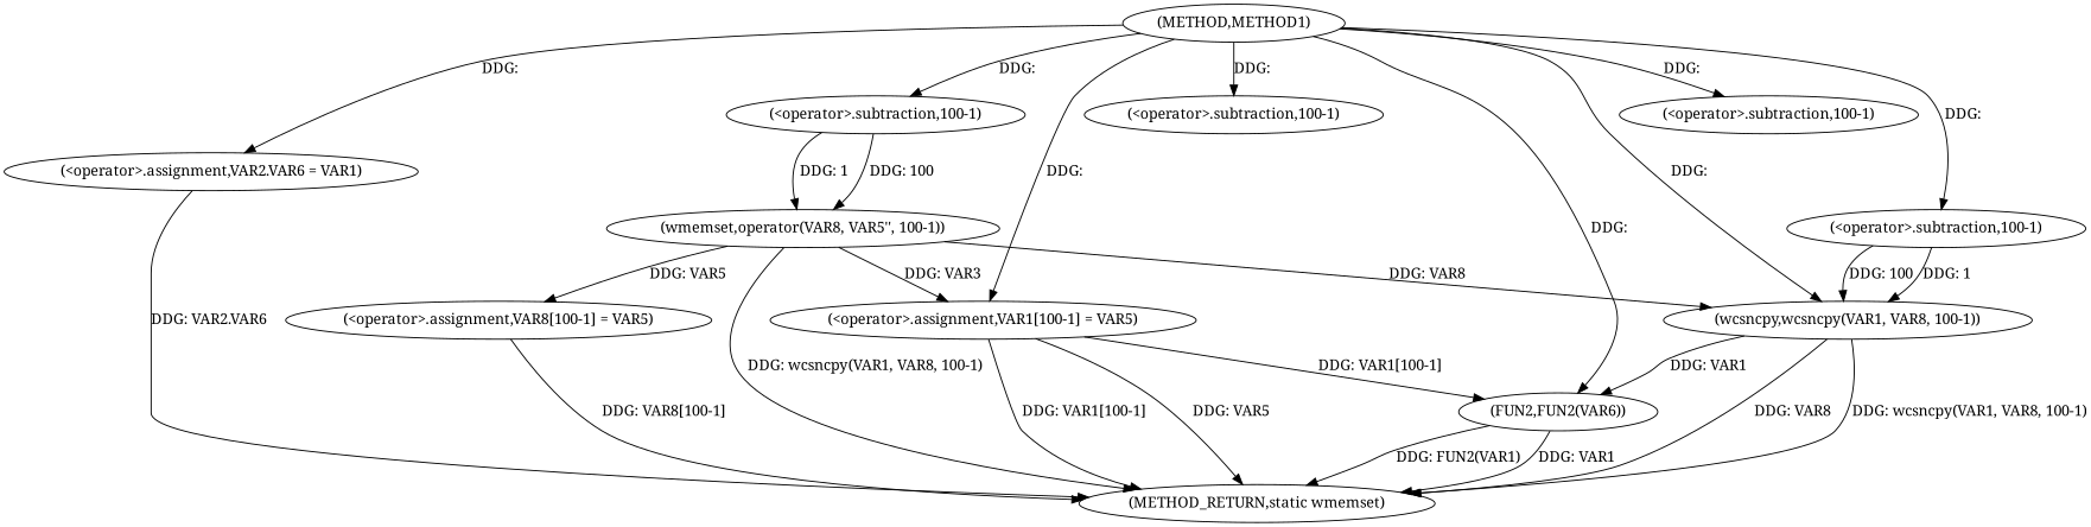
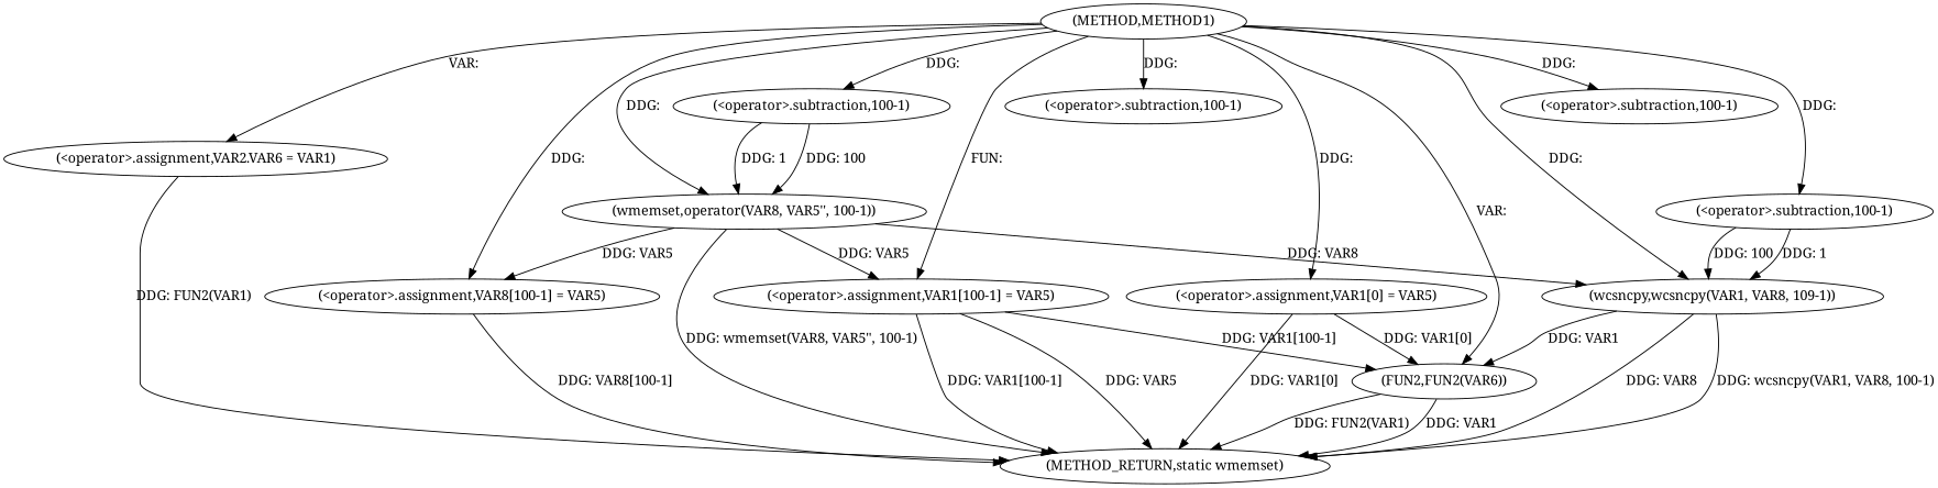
  digraph {
    fontname="Noto Serif"
    node [fontname="Noto Serif"]
    edge [fontname="Noto Serif"]
    n1 [label="(METHOD,METHOD1)"]
+   n2 [label="(<operator>.assignment,VAR1[0] = VAR5)"]
    n3 [label="(<operator>.assignment,VAR2.VAR6 = VAR1)"]
    n4 [label="(wmemset,operator(VAR8, VAR5'', 100-1))"]
    n5 [label="(<operator>.subtraction,100-1)"]
    n6 [label="(<operator>.assignment,VAR8[100-1] = VAR5)"]
    n7 [label="(<operator>.subtraction,100-1)"]
-   n8 [label="(wcsncpy,wcsncpy(VAR1, VAR8, 100-1))"]
+   n8 [label="(wcsncpy,wcsncpy(VAR1, VAR8, 109-1))"]
    n9 [label="(<operator>.subtraction,100-1)"]
    n10 [label="(<operator>.assignment,VAR1[100-1] = VAR5)"]
    n11 [label="(<operator>.subtraction,100-1)"]
    n12 [label="(FUN2,FUN2(VAR6))"]
    n13 [label="(METHOD_RETURN,static wmemset)"]
-   n1 -> n3 [label="DDG: "]
+   n1 -> n2 [label="DDG: "]
+   n1 -> n3 [label="VAR: "]
+   n1 -> n4 [label="DDG: "]
    n1 -> n5 [label="DDG: "]
+   n1 -> n6 [label="DDG: "]
    n1 -> n7 [label="DDG: "]
    n1 -> n8 [label="DDG: "]
    n1 -> n9 [label="DDG: "]
-   n1 -> n10 [label="DDG: "]
+   n1 -> n10 [label="FUN: "]
    n1 -> n11 [label="DDG: "]
-   n1 -> n12 [label="DDG: "]
-   n3 -> n13 [label="DDG: VAR2.VAR6"]
+   n1 -> n12 [label="VAR: "]
+   n2 -> n12 [label="DDG: VAR1[0]"]
+   n2 -> n13 [label="DDG: VAR1[0]"]
+   n3 -> n13 [label="DDG: FUN2(VAR1)"]
    n4 -> n6 [label="DDG: VAR5"]
    n4 -> n8 [label="DDG: VAR8"]
-   n4 -> n10 [label="DDG: VAR3"]
-   n4 -> n13 [label="DDG: wcsncpy(VAR1, VAR8, 100-1)"]
+   n4 -> n10 [label="DDG: VAR5"]
+   n4 -> n13 [label="DDG: wmemset(VAR8, VAR5'', 100-1)"]
    n5 -> n4 [label="DDG: 100"]
    n5 -> n4 [label="DDG: 1"]
    n6 -> n13 [label="DDG: VAR8[100-1]"]
    n8 -> n12 [label="DDG: VAR1"]
    n8 -> n13 [label="DDG: VAR8"]
    n8 -> n13 [label="DDG: wcsncpy(VAR1, VAR8, 100-1)"]
    n9 -> n8 [label="DDG: 100"]
    n9 -> n8 [label="DDG: 1"]
    n10 -> n12 [label="DDG: VAR1[100-1]"]
    n10 -> n13 [label="DDG: VAR1[100-1]"]
    n10 -> n13 [label="DDG: VAR5"]
    n12 -> n13 [label="DDG: FUN2(VAR1)"]
    n12 -> n13 [label="DDG: VAR1"]
  }
